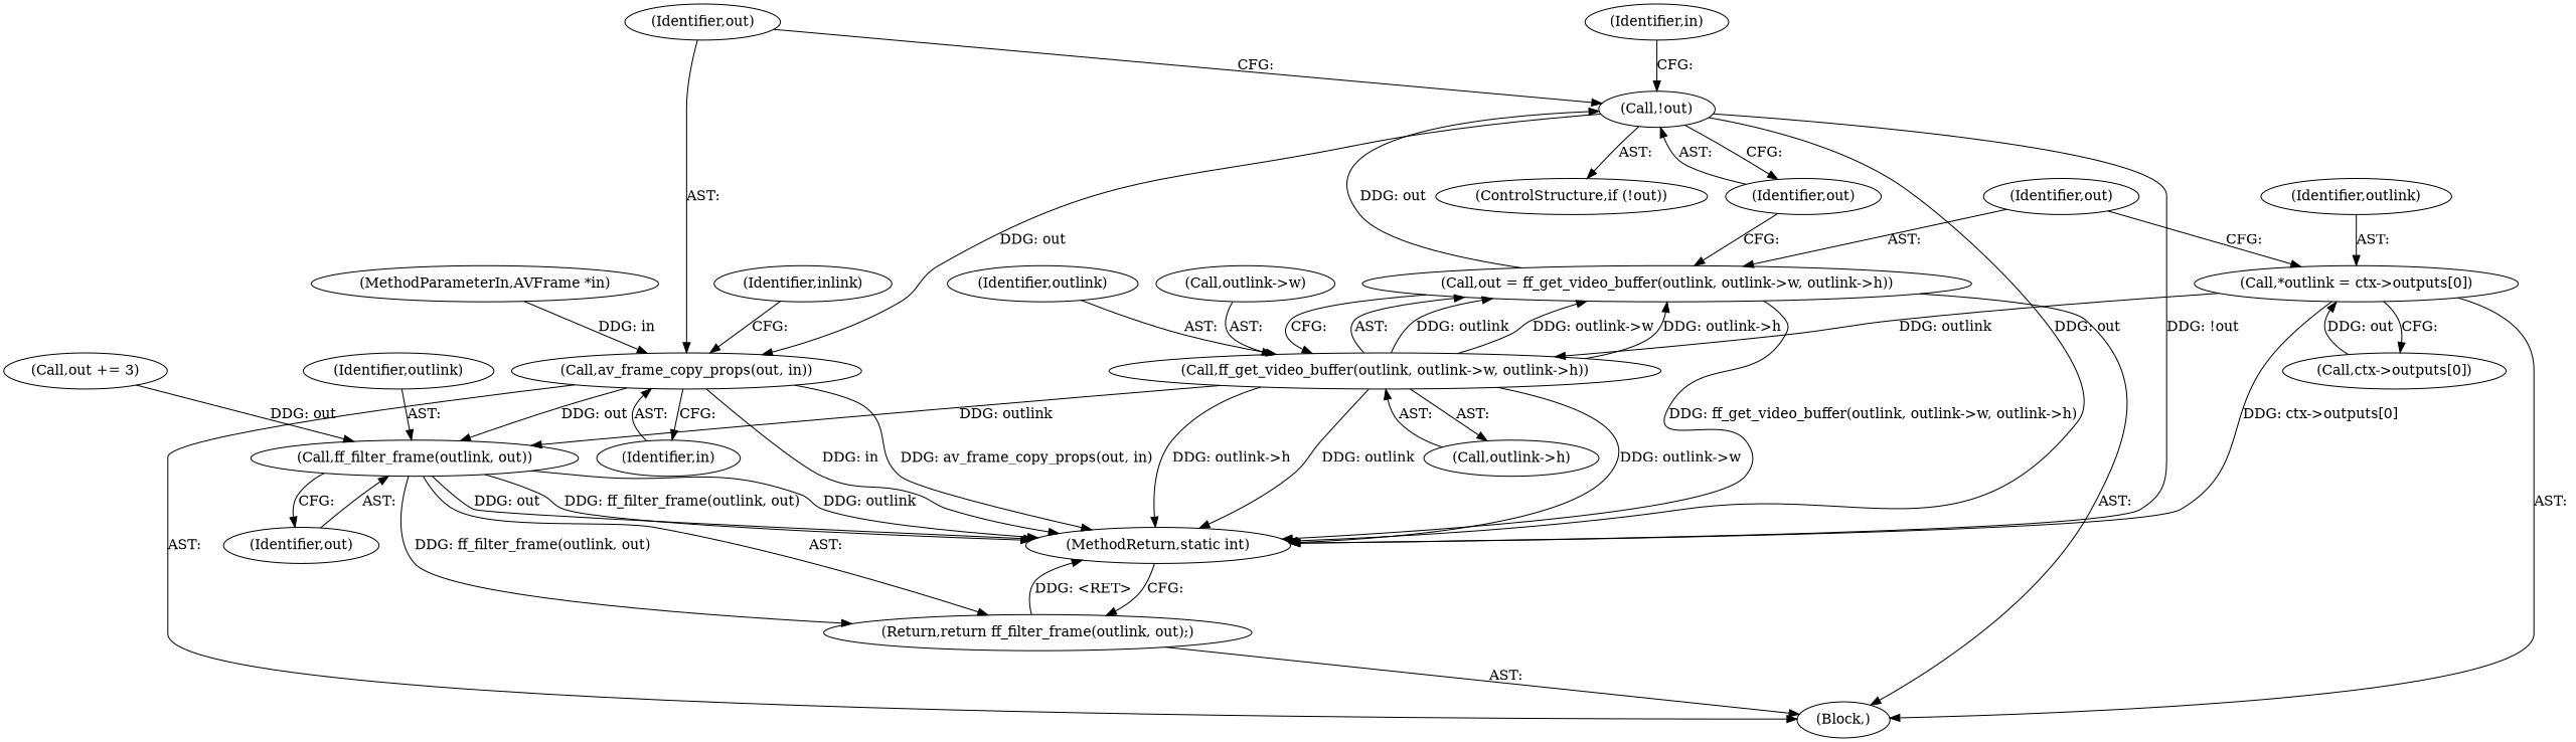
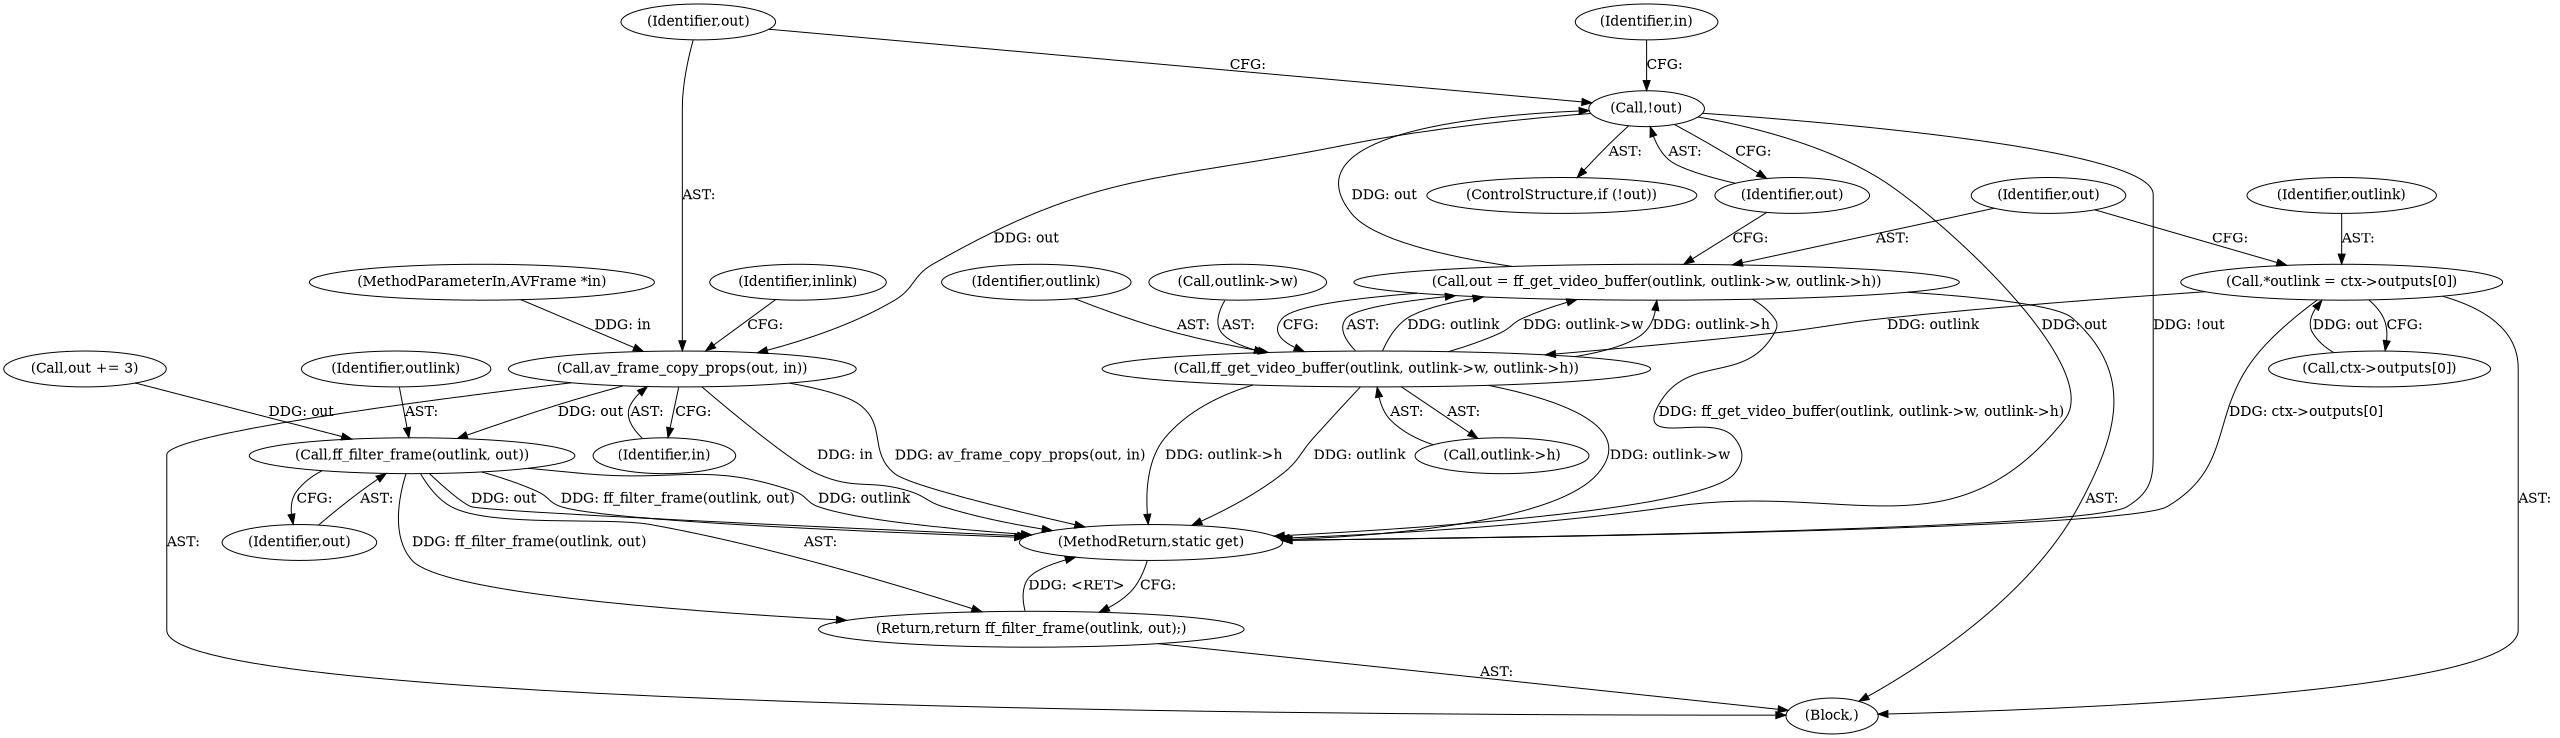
  digraph {
    n1 [label="(Call,!out)"]
    n2 [label="(Call,av_frame_copy_props(out, in))"]
    n3 [label="(ControlStructure,if (!out))"]
-   n4 [label="(MethodReturn,static int)"]
+   n4 [label="(MethodReturn,static get)"]
    n5 [label="(Identifier,out)"]
    n6 [label="(Block,)"]
    n7 [label="(Call,ff_filter_frame(outlink, out))"]
    n8 [label="(Identifier,in)"]
    n9 [label="(Return,return ff_filter_frame(outlink, out);)"]
    n10 [label="(Call,out = ff_get_video_buffer(outlink, outlink->w, outlink->h))"]
    n11 [label="(Call,ff_get_video_buffer(outlink, outlink->w, outlink->h))"]
    n12 [label="(Call,outlink->h)"]
    n13 [label="(Identifier,out)"]
    n14 [label="(Call,*outlink = ctx->outputs[0])"]
    n15 [label="(Call,ctx->outputs[0])"]
    n16 [label="(Identifier,inlink)"]
    n17 [label="(Identifier,outlink)"]
    n18 [label="(Identifier,outlink)"]
    n19 [label="(MethodParameterIn,AVFrame *in)"]
    n20 [label="(Call,out += 3)"]
    n21 [label="(Identifier,in)"]
    n22 [label="(Call,outlink->w)"]
    n23 [label="(Identifier,out)"]
    n24 [label="(Identifier,out)"]
    n25 [label="(Identifier,outlink)"]
    n1 -> n2 [label="DDG: out"]
    n1 -> n3 [label="AST: "]
    n1 -> n4 [label="DDG: out"]
    n1 -> n4 [label="DDG: !out"]
    n1 -> n5 [label="CFG: "]
    n2 -> n4 [label="DDG: av_frame_copy_props(out, in)"]
    n2 -> n4 [label="DDG: in"]
    n2 -> n6 [label="AST: "]
    n2 -> n7 [label="DDG: out"]
    n2 -> n8 [label="CFG: "]
    n4 -> n9 [label="CFG: "]
    n5 -> n1 [label="AST: "]
    n5 -> n10 [label="CFG: "]
    n7 -> n4 [label="DDG: out"]
    n7 -> n4 [label="DDG: ff_filter_frame(outlink, out)"]
    n7 -> n4 [label="DDG: outlink"]
    n7 -> n9 [label="AST: "]
    n7 -> n9 [label="DDG: ff_filter_frame(outlink, out)"]
    n7 -> n13 [label="CFG: "]
    n8 -> n2 [label="AST: "]
    n9 -> n4 [label="DDG: <RET>"]
    n9 -> n6 [label="AST: "]
    n10 -> n1 [label="DDG: out"]
    n10 -> n4 [label="DDG: ff_get_video_buffer(outlink, outlink->w, outlink->h)"]
    n10 -> n6 [label="AST: "]
    n10 -> n11 [label="CFG: "]
    n11 -> n4 [label="DDG: outlink->h"]
    n11 -> n4 [label="DDG: outlink"]
    n11 -> n4 [label="DDG: outlink->w"]
-   n11 -> n7 [label="DDG: outlink"]
    n11 -> n10 [label="AST: "]
    n11 -> n10 [label="DDG: outlink"]
    n11 -> n10 [label="DDG: outlink->w"]
    n11 -> n10 [label="DDG: outlink->h"]
    n11 -> n12 [label="AST: "]
    n12 -> n11 [label="AST: "]
    n13 -> n7 [label="AST: "]
    n14 -> n4 [label="DDG: ctx->outputs[0]"]
    n14 -> n6 [label="AST: "]
    n14 -> n11 [label="DDG: outlink"]
    n14 -> n15 [label="CFG: "]
    n15 -> n14 [label="DDG: out"]
    n16 -> n2 [label="CFG: "]
    n17 -> n11 [label="AST: "]
    n18 -> n14 [label="AST: "]
    n19 -> n2 [label="DDG: in"]
    n20 -> n7 [label="DDG: out"]
    n21 -> n1 [label="CFG: "]
    n22 -> n11 [label="AST: "]
    n23 -> n10 [label="AST: "]
    n23 -> n14 [label="CFG: "]
    n24 -> n1 [label="CFG: "]
    n24 -> n2 [label="AST: "]
    n25 -> n7 [label="AST: "]
  }
